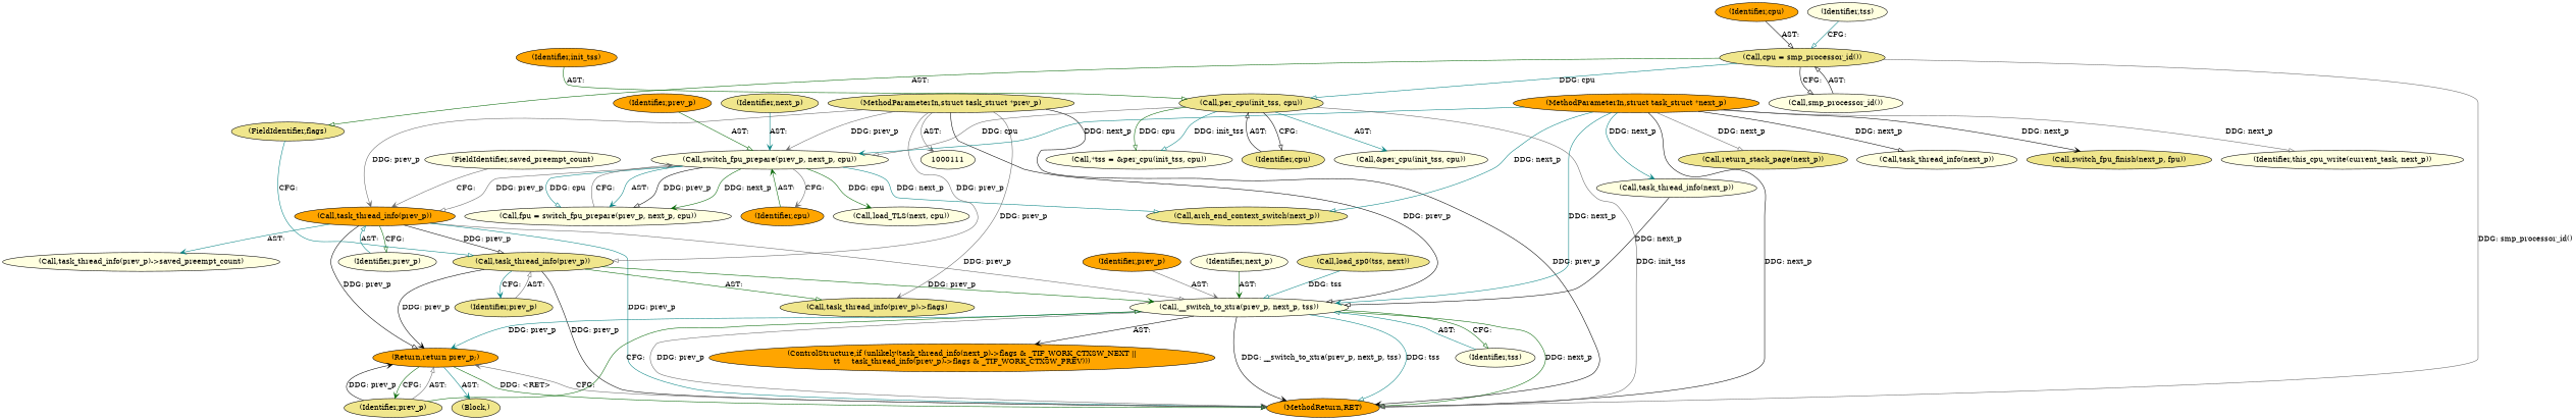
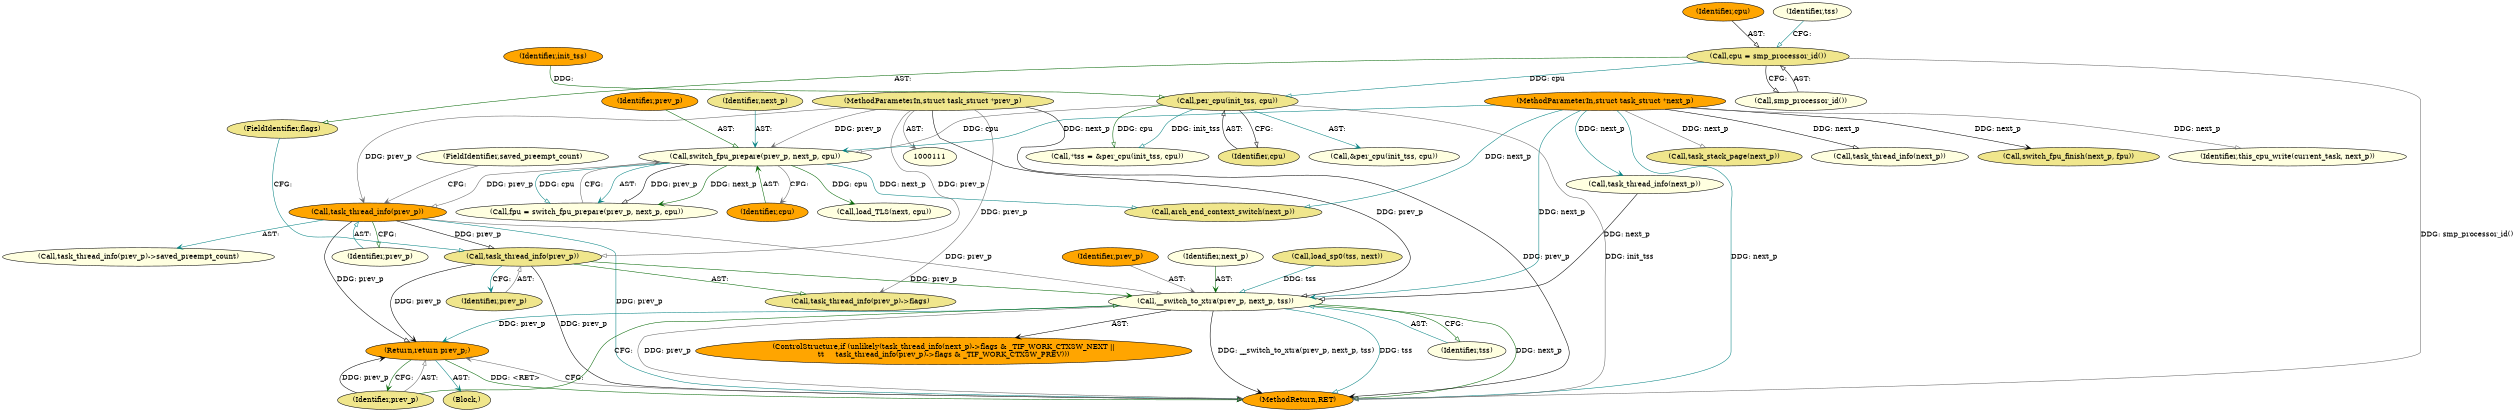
  digraph {
    node [fillcolor=lightyellow style=filled]
    edge [arrowhead=onormal color=teal]
    n1 [fillcolor=orange label="(Call,task_thread_info(prev_p))"]
    n2 [fillcolor=khaki label="(Call,task_thread_info(prev_p))"]
    n3 [label="(Call,__switch_to_xtra(prev_p, next_p, tss))"]
    n4 [fillcolor=orange label="(Return,return prev_p;)"]
    n5 [fillcolor=orange label="(MethodReturn,RET)"]
    n6 [label="(Identifier,prev_p)"]
    n7 [label="(Call,task_thread_info(prev_p)->saved_preempt_count)"]
    n8 [fillcolor=khaki label="(Identifier,prev_p)"]
    n9 [fillcolor=khaki label="(Call,task_thread_info(prev_p)->flags)"]
    n10 [label="(Identifier,tss)"]
    n11 [fillcolor=orange label="(ControlStructure,if (unlikely(task_thread_info(next_p)->flags & _TIF_WORK_CTXSW_NEXT ||\n\t\t     task_thread_info(prev_p)->flags & _TIF_WORK_CTXSW_PREV)))"]
    n12 [fillcolor=khaki label="(Block,)"]
    n13 [fillcolor=khaki label="(Identifier,prev_p)"]
    n14 [label="(Call,switch_fpu_prepare(prev_p, next_p, cpu))"]
    n15 [fillcolor=khaki label="(Call,arch_end_context_switch(next_p))"]
    n16 [label="(Call,fpu = switch_fpu_prepare(prev_p, next_p, cpu))"]
    n17 [fillcolor=orange label="(Identifier,cpu)"]
    n18 [label="(Call,load_TLS(next, cpu))"]
    n19 [fillcolor=khaki label="(MethodParameterIn,struct task_struct *prev_p)"]
    1000111
    n21 [fillcolor=orange label="(MethodParameterIn,struct task_struct *next_p)"]
    n22 [label="(Call,task_thread_info(next_p))"]
    n23 [fillcolor=khaki label="(Call,switch_fpu_finish(next_p, fpu))"]
    n24 [label="(Identifier,this_cpu_write(current_task, next_p))"]
-   n25 [fillcolor=khaki label="(Call,return_stack_page(next_p))"]
+   n25 [fillcolor=khaki label="(Call,task_stack_page(next_p))"]
    n26 [label="(Call,task_thread_info(next_p))"]
    n27 [fillcolor=khaki label="(Call,per_cpu(init_tss, cpu))"]
    n28 [label="(Call,&per_cpu(init_tss, cpu))"]
    n29 [label="(Call,*tss = &per_cpu(init_tss, cpu))"]
    n30 [fillcolor=khaki label="(Identifier,cpu)"]
    n31 [fillcolor=khaki label="(Call,cpu = smp_processor_id())"]
    n32 [label="(Call,smp_processor_id())"]
    n33 [fillcolor=khaki label="(FieldIdentifier,flags)"]
    n34 [fillcolor=orange label="(Identifier,cpu)"]
    n35 [label="(FieldIdentifier,saved_preempt_count)"]
    n36 [label="(Identifier,tss)"]
    n37 [fillcolor=orange label="(Identifier,prev_p)"]
    n38 [fillcolor=orange label="(Identifier,init_tss)"]
    n39 [fillcolor=orange label="(Identifier,prev_p)"]
    n40 [label="(Identifier,next_p)"]
    n41 [fillcolor=khaki label="(Call,load_sp0(tss, next))"]
    n42 [fillcolor=khaki label="(Identifier,next_p)"]
    n1 -> n2 [color=black label="DDG: prev_p"]
    n1 -> n3 [color=gray40 label="DDG: prev_p"]
    n1 -> n4 [color=black label="DDG: prev_p"]
    n1 -> n5 [label="DDG: prev_p"]
    n1 -> n6 [color=darkgreen label="CFG: "]
    n1 -> n7 [arrowhead=vee label="AST: "]
    n2 -> n3 [arrowhead=vee color=darkgreen label="DDG: prev_p"]
    n2 -> n4 [arrowhead=vee color=black label="DDG: prev_p"]
    n2 -> n5 [arrowhead=vee color=black label="DDG: prev_p"]
    n2 -> n8 [arrowhead=vee label="CFG: "]
    n2 -> n9 [color=darkgreen label="AST: "]
    n3 -> n4 [arrowhead=vee label="DDG: prev_p"]
    n3 -> n5 [arrowhead=vee color=black label="DDG: __switch_to_xtra(prev_p, next_p, tss)"]
    n3 -> n5 [label="DDG: tss"]
    n3 -> n5 [color=darkgreen label="DDG: next_p"]
    n3 -> n5 [arrowhead=vee color=gray40 label="DDG: prev_p"]
    n3 -> n10 [color=darkgreen label="CFG: "]
    n3 -> n11 [arrowhead=vee color=black label="AST: "]
    n4 -> n5 [color=darkgreen label="DDG: <RET>"]
    n4 -> n12 [arrowhead=vee label="AST: "]
    n4 -> n13 [arrowhead=vee color=darkgreen label="CFG: "]
    n5 -> n4 [arrowhead=vee color=gray40 label="CFG: "]
    n6 -> n1 [label="AST: "]
    n8 -> n2 [color=gray40 label="AST: "]
    n10 -> n3 [label="AST: "]
    n13 -> n3 [color=darkgreen label="CFG: "]
    n13 -> n4 [color=gray40 label="AST: "]
    n13 -> n4 [arrowhead=vee color=black label="DDG: prev_p"]
    n14 -> n1 [color=gray40 label="DDG: prev_p"]
    n14 -> n15 [label="DDG: next_p"]
    n14 -> n16 [arrowhead=vee label="AST: "]
    n14 -> n16 [color=black label="DDG: prev_p"]
    n14 -> n16 [arrowhead=vee color=darkgreen label="DDG: next_p"]
    n14 -> n16 [label="DDG: cpu"]
    n14 -> n17 [arrowhead=vee color=gray40 label="CFG: "]
    n14 -> n18 [arrowhead=vee color=darkgreen label="DDG: cpu"]
    n16 -> n14 [arrowhead=vee color=gray40 label="CFG: "]
    n17 -> n14 [arrowhead=vee color=darkgreen label="AST: "]
    n19 -> n1 [arrowhead=vee color=gray40 label="DDG: prev_p"]
    n19 -> n2 [color=gray40 label="DDG: prev_p"]
    n19 -> n3 [color=black label="DDG: prev_p"]
    n19 -> n5 [arrowhead=vee color=black label="DDG: prev_p"]
    n19 -> n9 [arrowhead=vee color=gray40 label="DDG: prev_p"]
    n19 -> n14 [arrowhead=vee color=gray40 label="DDG: prev_p"]
    n19 -> 1000111 [arrowhead=vee color=gray40 label="AST: "]
    n21 -> n3 [arrowhead=vee label="DDG: next_p"]
-   n21 -> n5 [color=black label="DDG: next_p"]
+   n21 -> n5 [label="DDG: next_p"]
    n21 -> n14 [arrowhead=vee label="DDG: next_p"]
    n21 -> n15 [label="DDG: next_p"]
    n21 -> n22 [color=black label="DDG: next_p"]
    n21 -> n23 [arrowhead=vee color=black label="DDG: next_p"]
    n21 -> n24 [color=gray40 label="DDG: next_p"]
    n21 -> n25 [color=gray40 label="DDG: next_p"]
    n21 -> n26 [arrowhead=vee label="DDG: next_p"]
    n26 -> n3 [color=black label="DDG: next_p"]
    n27 -> n5 [color=gray40 label="DDG: init_tss"]
    n27 -> n14 [color=gray40 label="DDG: cpu"]
    n27 -> n28 [arrowhead=vee label="AST: "]
    n27 -> n29 [label="DDG: init_tss"]
    n27 -> n29 [color=darkgreen label="DDG: cpu"]
    n27 -> n30 [color=black label="CFG: "]
    n30 -> n27 [color=black label="AST: "]
    n31 -> n5 [color=gray40 label="DDG: smp_processor_id()"]
    n31 -> n27 [label="DDG: cpu"]
    n31 -> n32 [color=black label="CFG: "]
    n31 -> n33 [color=darkgreen label="AST: "]
    n32 -> n31 [color=black label="AST: "]
    n33 -> n2 [label="CFG: "]
    n34 -> n31 [color=black label="AST: "]
    n35 -> n1 [arrowhead=vee color=gray40 label="CFG: "]
    n36 -> n31 [label="CFG: "]
    n37 -> n3 [arrowhead=vee color=gray40 label="AST: "]
-   n38 -> n27 [color=darkgreen label="AST: "]
+   n38 -> n27 [color=darkgreen label="DDG: "]
    n39 -> n14 [color=darkgreen label="AST: "]
    n40 -> n3 [arrowhead=vee color=darkgreen label="AST: "]
    n41 -> n3 [label="DDG: tss"]
    n42 -> n14 [arrowhead=vee label="AST: "]
  }
